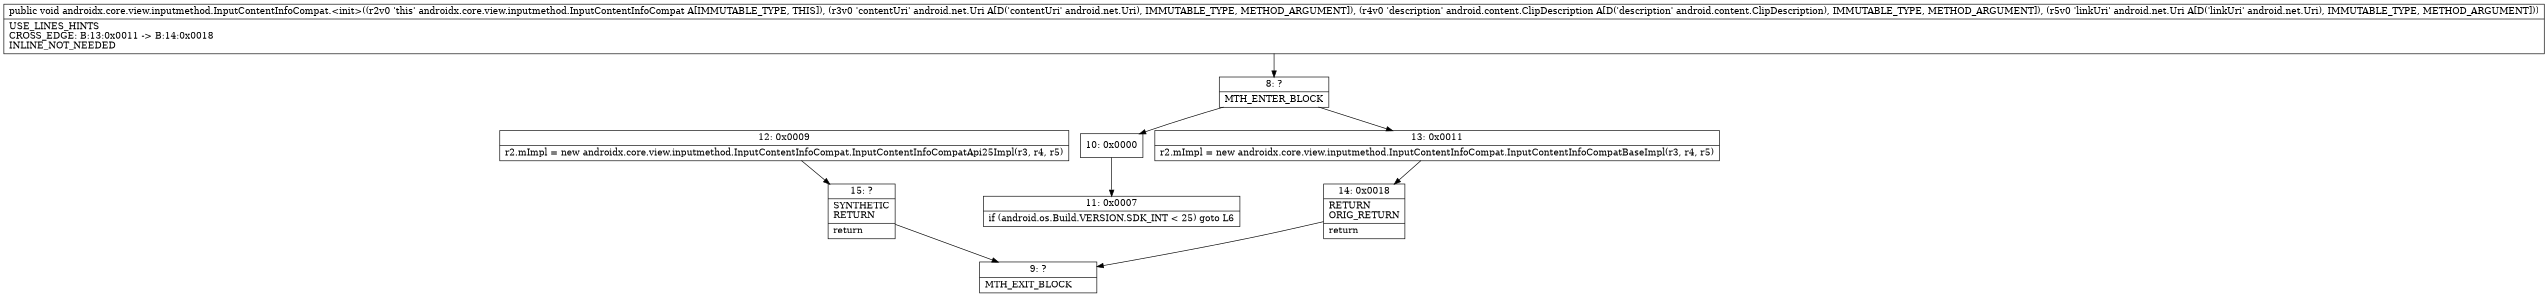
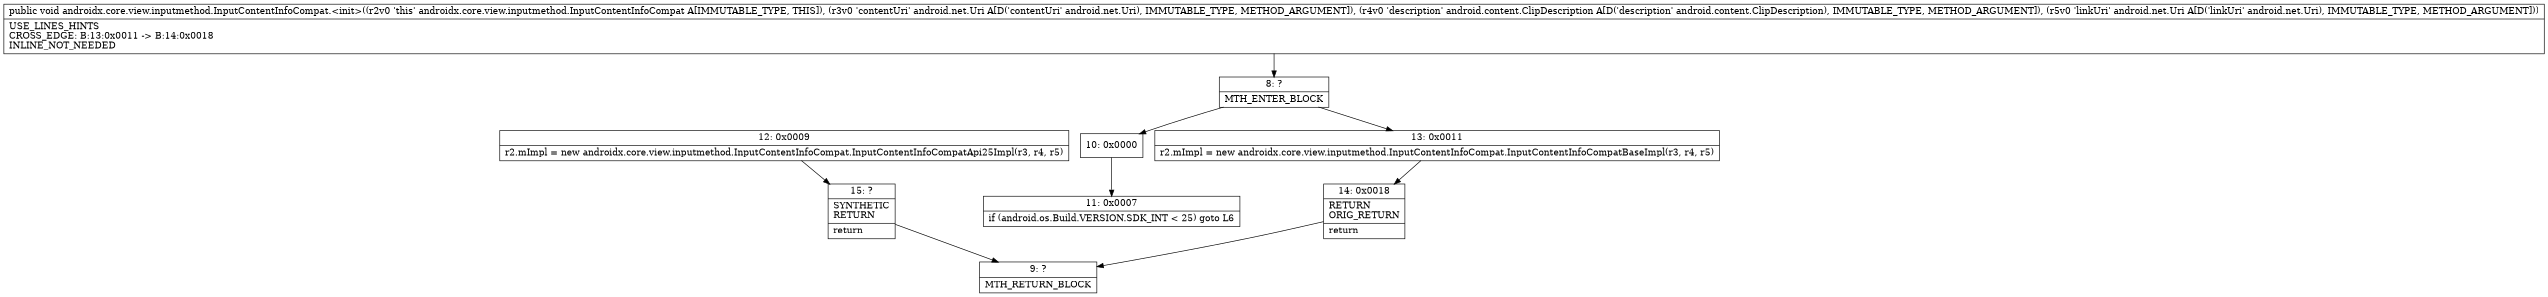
  digraph {
    node [shape=record]
    n1 [label="{8\:\ ?|MTH_ENTER_BLOCK\l}"]
    n2 [label="{10\:\ 0x0000}"]
    n3 [label="{13\:\ 0x0011|r2.mImpl = new androidx.core.view.inputmethod.InputContentInfoCompat.InputContentInfoCompatBaseImpl(r3, r4, r5)\l}"]
    n4 [label="{11\:\ 0x0007|if (android.os.Build.VERSION.SDK_INT \< 25) goto L6\l}"]
    n5 [label="{12\:\ 0x0009|r2.mImpl = new androidx.core.view.inputmethod.InputContentInfoCompat.InputContentInfoCompatApi25Impl(r3, r4, r5)\l}"]
    n6 [label="{15\:\ ?|SYNTHETIC\lRETURN\l|return\l}"]
    n7 [label="{14\:\ 0x0018|RETURN\lORIG_RETURN\l|return\l}"]
-   n8 [label="{9\:\ ?|MTH_EXIT_BLOCK\l}"]
+   n8 [label="{9\:\ ?|MTH_RETURN_BLOCK\l}"]
    n9 [label="{public void androidx.core.view.inputmethod.InputContentInfoCompat.\<init\>((r2v0 'this' androidx.core.view.inputmethod.InputContentInfoCompat A[IMMUTABLE_TYPE, THIS]), (r3v0 'contentUri' android.net.Uri A[D('contentUri' android.net.Uri), IMMUTABLE_TYPE, METHOD_ARGUMENT]), (r4v0 'description' android.content.ClipDescription A[D('description' android.content.ClipDescription), IMMUTABLE_TYPE, METHOD_ARGUMENT]), (r5v0 'linkUri' android.net.Uri A[D('linkUri' android.net.Uri), IMMUTABLE_TYPE, METHOD_ARGUMENT]))  | USE_LINES_HINTS\lCROSS_EDGE: B:13:0x0011 \-\> B:14:0x0018\lINLINE_NOT_NEEDED\l}"]
    n1 -> n2
    n1 -> n3
    n2 -> n4
    n3 -> n7
    n5 -> n6
    n6 -> n8
    n7 -> n8
    n9 -> n1
  }
